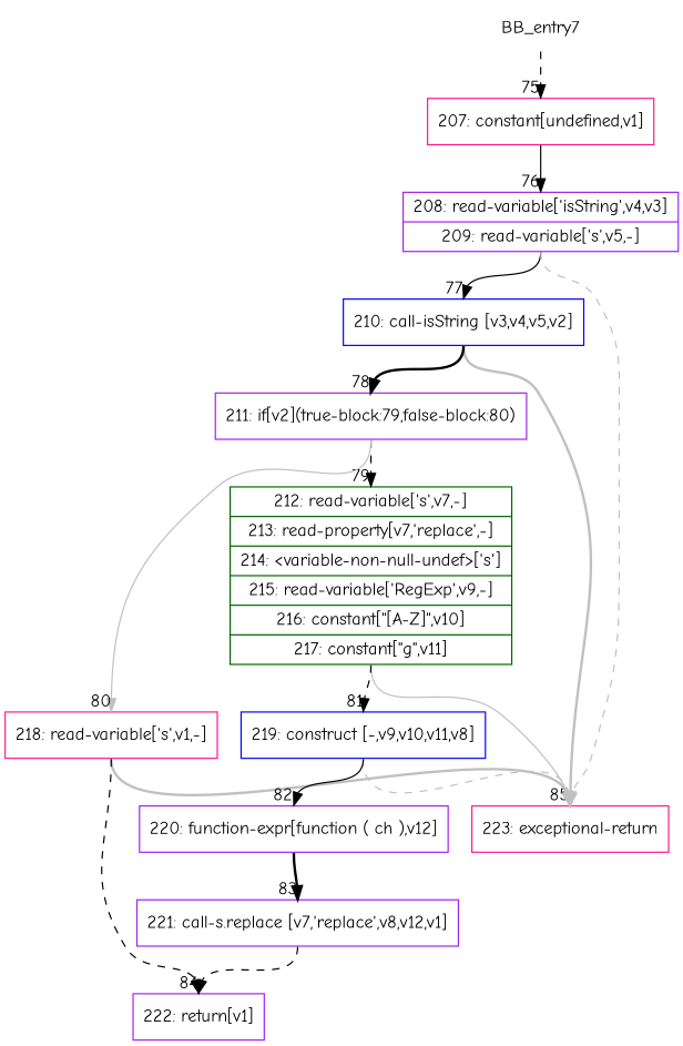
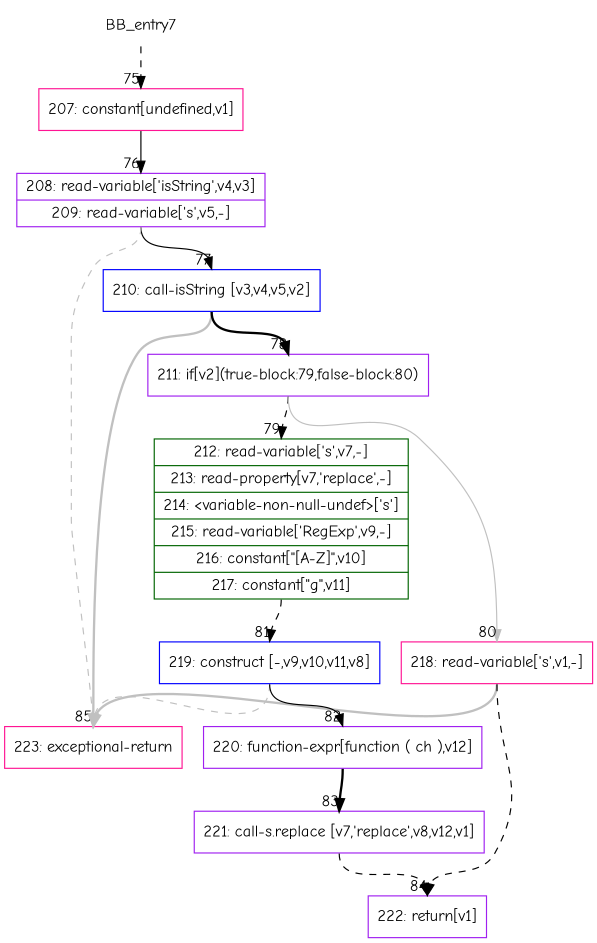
  digraph {
    fontname="Comic Neue"
    rankdir=TD
    node [color=purple fontname="Comic Neue" shape=record]
    edge [fontname="Comic Neue" headport=n style=dashed tailport=s]
    BB_entry7 [color=blue shape=none]
    n2 [color=deeppink label="{207: constant[undefined,v1]}"]
    n3 [label="{208: read-variable['isString',v4,v3]|209: read-variable['s',v5,-]}"]
    n4 [color=blue label="{210: call-isString [v3,v4,v5,v2]}"]
    n5 [color=deeppink label="{223: exceptional-return}"]
    n6 [label="{211: if[v2](true-block:79,false-block:80)}"]
    n7 [color=darkgreen label="{212: read-variable['s',v7,-]|213: read-property[v7,'replace',-]|214: \<variable-non-null-undef\>['s']|215: read-variable['RegExp',v9,-]|216: constant[\"[A-Z]\",v10]|217: constant[\"g\",v11]}"]
    n8 [color=deeppink label="{218: read-variable['s',v1,-]}"]
    n9 [color=blue label="{219: construct [-,v9,v10,v11,v8]}"]
    n10 [label="{222: return[v1]}"]
    n11 [label="{220: function-expr[function ( ch ),v12]}"]
    n12 [label="{221: call-s.replace [v7,'replace',v8,v12,v1]}"]
    BB_entry7 -> n2 [headlabel="    75"]
    n2 -> n3 [headlabel="      76" style=solid]
    n3 -> n4 [headlabel="      77" style=solid]
    n3 -> n5 [color=gray headlabel="      85"]
    n4 -> n5 [color=gray style=bold]
    n4 -> n6 [headlabel="      78" style=bold]
    n6 -> n7 [headlabel="      79"]
    n6 -> n8 [color=gray headlabel="      80" style=solid]
-   n7 -> n5 [color=gray style=solid]
    n7 -> n9 [headlabel="      81"]
    n8 -> n5 [color=gray style=bold]
    n8 -> n10 [headlabel="      84"]
    n9 -> n5 [color=gray]
    n9 -> n11 [headlabel="      82" style=solid]
    n11 -> n12 [headlabel="      83" style=bold]
    n12 -> n10
  }
